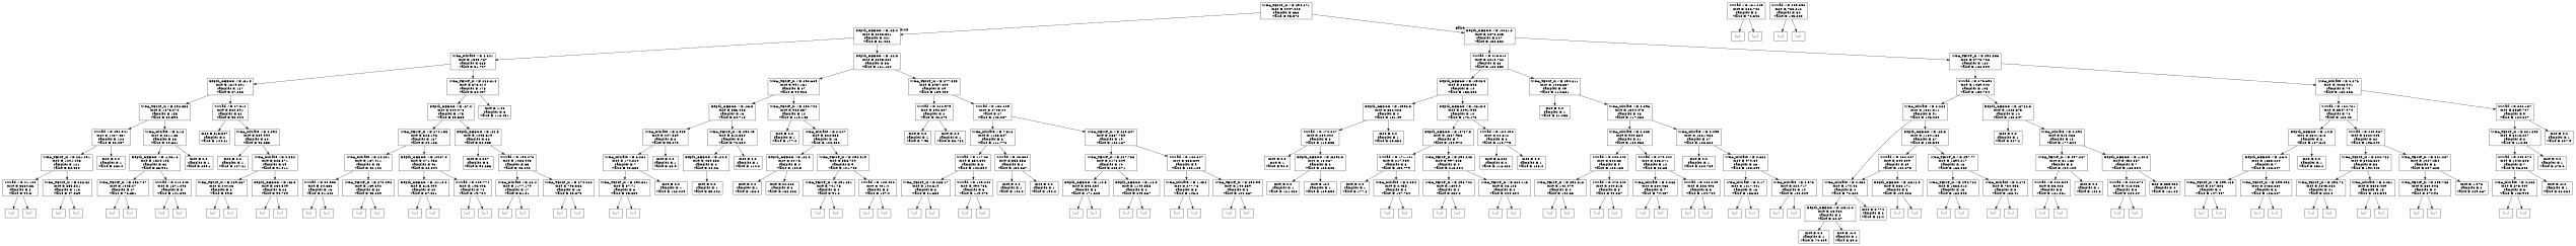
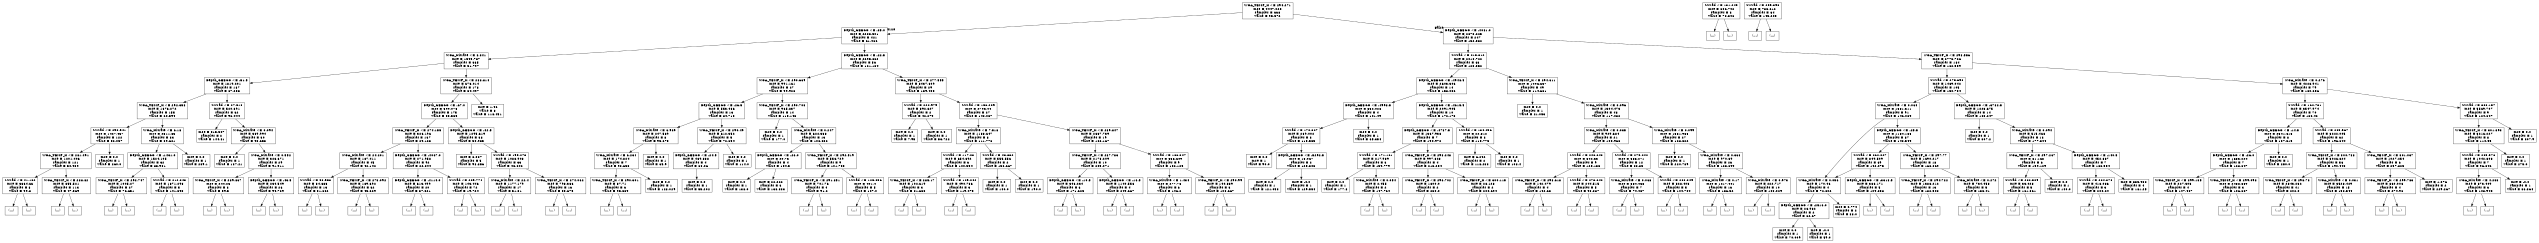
  digraph {
    node [shape=box]
    n1 [label="WOA_TEMP_K <= 294.271\nmse = 4447.023\nsamples = 668\nvalue = 95.572"]
    n2 [label="Depth_GEBCO <= -35.0\nmse = 2283.501\nsamples = 421\nvalue = 61.466"]
    n3 [label="Depth_GEBCO <= -4081.0\nmse = 2873.225\nsamples = 247\nvalue = 152.532"]
    n4 [label="WOA_Nitrate <= 8.341\nmse = 1545.787\nsamples = 365\nvalue = 51.797"]
    n5 [label="Depth_GEBCO <= -22.5\nmse = 2695.862\nsamples = 56\nvalue = 121.184"]
    n6 [label="SWrad <= 215.312\nmse = 2018.722\nsamples = 63\nvalue = 123.352"]
    n7 [label="WOA_TEMP_K <= 298.556\nmse = 2773.726\nsamples = 184\nvalue = 162.559"]
    n8 [label="Depth_GEBCO <= -51.5\nmse = 1819.201\nsamples = 187\nvalue = 67.233"]
    n9 [label="WOA_TEMP_K <= 288.814\nmse = 673.014\nsamples = 178\nvalue = 34.497"]
    n10 [label="WOA_TEMP_K <= 290.669\nmse = 991.161\nsamples = 27\nvalue = 99.928"]
    n11 [label="WOA_TEMP_K <= 277.555\nmse = 3437.809\nsamples = 29\nvalue = 139.403"]
    n12 [label="WOA_TEMP_K <= 292.358\nmse = 1876.272\nsamples = 155\nvalue = 60.594"]
    n13 [label="SWrad <= 27.518\nmse = 520.891\nsamples = 32\nvalue = 96.444"]
    n14 [label="Depth_GEBCO <= -67.0\nmse = 599.073\nsamples = 175\nvalue = 33.535"]
-   n15 [label="mse = 1.46\nsamples = 3\nvalue = 118.451"]
+   n15 [label="mse = 1.46\nvalue = 3\nvalue = 118.451"]
    n16 [label="SWrad <= 290.941\nmse = 1427.457\nsamples = 122\nvalue = 52.057"]
    n17 [label="WOA_Nitrate <= 6.18\nmse = 2311.85\nsamples = 33\nvalue = 89.621"]
    n18 [label="mse = 315.507\nsamples = 2\nvalue = 144.81"]
    n19 [label="WOA_Nitrate <= 0.094\nmse = 389.994\nsamples = 30\nvalue = 93.653"]
    n20 [label="WOA_TEMP_K <= 281.491\nmse = 1201.406\nsamples = 121\nvalue = 50.939"]
    n21 [label="mse = 0.0\nsamples = 1\nvalue = 260.0"]
    n22 [label="Depth_GEBCO <= -1431.0\nmse = 1524.105\nsamples = 32\nvalue = 83.981"]
    n23 [label="mse = 0.0\nsamples = 1\nvalue = 239.1"]
    n24 [label="SWrad <= 41.132\nmse = 3664.66\nsamples = 8\nvalue = 99.8"]
    n25 [label="WOA_TEMP_K <= 288.82\nmse = 855.521\nsamples = 113\nvalue = 47.569"]
    n26 [label="(...)"]
    n27 [label="(...)"]
    n28 [label="(...)"]
    n29 [label="(...)"]
    n30 [label="WOA_TEMP_K <= 292.747\nmse = 1005.27\nsamples = 27\nvalue = 76.651"]
    n31 [label="SWrad <= 212.343\nmse = 1871.298\nsamples = 5\nvalue = 141.393"]
    n32 [label="(...)"]
    n33 [label="(...)"]
    n34 [label="(...)"]
    n35 [label="(...)"]
    n36 [label="mse = 0.0\nsamples = 1\nvalue = 137.21"]
    n37 [label="WOA_Nitrate <= 0.552\nmse = 326.671\nsamples = 29\nvalue = 91.911"]
    n38 [label="WOA_TEMP_K <= 289.867\nmse = 244.25\nsamples = 3\nvalue = 59.5"]
    n39 [label="Depth_GEBCO <= -43.5\nmse = 234.549\nsamples = 26\nvalue = 94.729"]
    n40 [label="(...)"]
    n41 [label="(...)"]
    n42 [label="(...)"]
    n43 [label="(...)"]
    n44 [label="WOA_TEMP_K <= 274.155\nmse = 326.196\nsamples = 137\nvalue = 29.123"]
    n45 [label="Depth_GEBCO <= -42.5\nmse = 1295.619\nsamples = 38\nvalue = 50.935"]
    n46 [label="WOA_Nitrate <= 24.201\nmse = 187.411\nsamples = 45\nvalue = 42.142"]
    n47 [label="Depth_GEBCO <= -4067.0\nmse = 271.958\nsamples = 92\nvalue = 22.844"]
    n48 [label="mse = 8.087\nsamples = 5\nvalue = 98.856"]
    n49 [label="SWrad <= 195.273\nmse = 1088.903\nsamples = 33\nvalue = 43.642"]
    n50 [label="SWrad <= 58.958\nmse = 34.683\nsamples = 13\nvalue = 31.682"]
    n51 [label="WOA_TEMP_K <= 273.092\nmse = 189.692\nsamples = 32\nvalue = 45.629"]
    n52 [label="Depth_GEBCO <= -4114.0\nmse = 613.499\nsamples = 20\nvalue = 37.321"]
    n53 [label="SWrad <= 209.774\nmse = 143.446\nsamples = 72\nvalue = 19.724"]
    n54 [label="(...)"]
    n55 [label="(...)"]
    n56 [label="(...)"]
    n57 [label="(...)"]
    n58 [label="(...)"]
    n59 [label="(...)"]
    n60 [label="(...)"]
    n61 [label="(...)"]
    n62 [label="WOA_Nitrate <= 22.4\nmse = 1177.179\nsamples = 17\nvalue = 51.31"]
    n63 [label="WOA_TEMP_K <= 274.062\nmse = 798.366\nsamples = 16\nvalue = 33.675"]
    n64 [label="(...)"]
    n65 [label="(...)"]
    n66 [label="(...)"]
    n67 [label="(...)"]
    n68 [label="Depth_GEBCO <= -26.5\nmse = 553.486\nsamples = 13\nvalue = 84.713"]
    n69 [label="WOA_TEMP_K <= 290.703\nmse = 965.837\nsamples = 14\nvalue = 115.143"]
    n70 [label="SWrad <= 222.979\nmse = 392.827\nsamples = 2\nvalue = 42.279"]
-   n71 [label="SWrad <= 156.209\nmse = 2795.44\nvalue = 27\nvalue = 148.037"]
+   n71 [label="SWrad <= 156.209\nmse = 2795.44\nsamples = 27\nvalue = 148.037"]
    n72 [label="WOA_Nitrate <= 6.939\nmse = 247.589\nsamples = 8\nvalue = 95.675"]
    n73 [label="WOA_TEMP_K <= 290.49\nmse = 612.352\nsamples = 5\nvalue = 72.654"]
    n74 [label="mse = 0.0\nsamples = 1\nvalue = 177.0"]
    n75 [label="WOA_Nitrate <= 0.247\nmse = 622.338\nsamples = 13\nvalue = 108.632"]
    n76 [label="WOA_Nitrate <= 6.234\nmse = 174.824\nsamples = 7\nvalue = 98.653"]
    n77 [label="mse = 0.0\nsamples = 1\nvalue = 65.9"]
    n78 [label="Depth_GEBCO <= -24.5\nmse = 469.338\nsamples = 4\nvalue = 68.06"]
    n79 [label="mse = 0.0\nsamples = 1\nvalue = 114.0"]
    n80 [label="WOA_TEMP_K <= 290.301\nmse = 87.71\nsamples = 6\nvalue = 95.389"]
    n81 [label="mse = 0.0\nsamples = 1\nvalue = 128.029"]
    n82 [label="(...)"]
    n83 [label="(...)"]
    n84 [label="mse = 0.0\nsamples = 1\nvalue = 55.202"]
    n85 [label="SWrad <= 131.245\nmse = 606.742\nsamples = 3\nvalue = 78.346"]
    n86 [label="(...)"]
    n87 [label="(...)"]
    n88 [label="Depth_GEBCO <= -26.0\nmse = 20.75\nsamples = 4\nvalue = 134.5"]
    n89 [label="WOA_TEMP_K <= 292.519\nmse = 556.729\nsamples = 9\nvalue = 101.733"]
    n90 [label="mse = 0.0\nsamples = 1\nvalue = 138.0"]
    n91 [label="mse = 22.222\nsamples = 3\nvalue = 133.333"]
    n92 [label="WOA_TEMP_K <= 291.851\nmse = 701.76\nsamples = 4\nvalue = 91.2"]
    n93 [label="SWrad <= 125.056\nmse = 401.4\nsamples = 5\nvalue = 107.0"]
    n94 [label="(...)"]
    n95 [label="(...)"]
    n96 [label="(...)"]
    n97 [label="(...)"]
    n98 [label="mse = 0.0\nsamples = 1\nvalue = 7.95"]
    n99 [label="mse = 0.0\nsamples = 1\nvalue = 53.722"]
    n100 [label="WOA_Nitrate <= 7.518\nmse = 1138.647\nsamples = 8\nvalue = 111.776"]
    n101 [label="WOA_TEMP_K <= 289.847\nmse = 2637.739\nsamples = 19\nvalue = 166.167"]
    n102 [label="SWrad <= 117.08\nmse = 654.692\nsamples = 6\nvalue = 100.554"]
    n103 [label="SWrad <= 43.332\nmse = 555.556\nsamples = 2\nvalue = 156.667"]
    n104 [label="WOA_TEMP_K <= 287.783\nmse = 2178.209\nsamples = 10\nvalue = 205.071"]
    n105 [label="SWrad <= 186.347\nmse = 556.609\nsamples = 9\nvalue = 132.125"]
    n106 [label="WOA_TEMP_K <= 285.17\nmse = 102.619\nsamples = 3\nvalue = 81.633"]
    n107 [label="SWrad <= 129.042\nmse = 490.786\nsamples = 3\nvalue = 119.475"]
    n108 [label="mse = 0.0\nsamples = 1\nvalue = 140.0"]
    n109 [label="mse = 0.0\nsamples = 1\nvalue = 190.0"]
    n110 [label="(...)"]
    n111 [label="(...)"]
    n112 [label="(...)"]
    n113 [label="(...)"]
    n114 [label="Depth_GEBCO <= -10.5\nmse = 346.234\nsamples = 6\nvalue = 171.625"]
    n115 [label="Depth_GEBCO <= -16.5\nmse = 1140.556\nsamples = 4\nvalue = 249.667"]
    n116 [label="WOA_Nitrate <= 1.434\nmse = 277.76\nsamples = 6\nvalue = 146.2"]
    n117 [label="WOA_TEMP_K <= 290.99\nmse = 140.889\nsamples = 3\nvalue = 108.667"]
    n118 [label="(...)"]
    n119 [label="(...)"]
    n120 [label="(...)"]
    n121 [label="(...)"]
    n122 [label="(...)"]
    n123 [label="(...)"]
    n124 [label="(...)"]
    n125 [label="(...)"]
    n126 [label="Depth_GEBCO <= -4948.5\nmse = 2603.306\nsamples = 14\nvalue = 158.036"]
    n127 [label="WOA_TEMP_K <= 294.611\nmse = 1496.637\nsamples = 49\nvalue = 114.681"]
    n128 [label="SWrad <= 275.698\nmse = 1469.042\nsamples = 105\nvalue = 150.734"]
    n129 [label="WOA_Nitrate <= 0.276\nmse = 4228.941\nsamples = 79\nvalue = 180.656"]
    n130 [label="Depth_GEBCO <= -4998.5\nmse = 652.028\nsamples = 4\nvalue = 101.49"]
    n131 [label="Depth_GEBCO <= -4615.5\nmse = 2091.905\nsamples = 10\nvalue = 172.173"]
    n132 [label="mse = 0.0\nsamples = 1\nvalue = 21.053"]
    n133 [label="WOA_Nitrate <= 0.096\nmse = 1304.473\nsamples = 48\nvalue = 117.082"]
    n134 [label="SWrad <= 170.327\nmse = 289.002\nsamples = 3\nvalue = 113.535"]
    n135 [label="mse = 0.0\nsamples = 1\nvalue = 65.354"]
    n136 [label="Depth_GEBCO <= -4787.5\nmse = 1367.938\nsamples = 7\nvalue = 190.972"]
    n137 [label="SWrad <= 134.456\nmse = 22.812\nsamples = 3\nvalue = 115.775"]
    n138 [label="mse = 0.0\nmse = 1\nvalue = 90.0"]
    n139 [label="Depth_GEBCO <= -5292.5\nmse = 18.067\nsamples = 2\nvalue = 125.303"]
    n140 [label="mse = 0.0\nsamples = 1\nvalue = 121.053"]
    n141 [label="mse = -0.0\nsamples = 1\nvalue = 129.554"]
    n142 [label="SWrad <= 171.161\nmse = 217.989\nsamples = 3\nvalue = 159.779"]
    n143 [label="WOA_TEMP_K <= 298.248\nmse = 997.823\nsamples = 4\nvalue = 213.254"]
    n144 [label="mse = 6.242\nsamples = 2\nvalue = 118.233"]
    n145 [label="mse = 0.0\nsamples = 1\nvalue = 108.4"]
    n146 [label="mse = 0.0\nsamples = 1\nvalue = 177.8"]
    n147 [label="WOA_Nitrate <= 0.054\nmse = 2.455\nsamples = 2\nvalue = 147.764"]
    n148 [label="WOA_TEMP_K <= 296.702\nmse = 1800.0\nsamples = 2\nvalue = 230.0"]
    n149 [label="WOA_TEMP_K <= 300.115\nmse = 28.123\nsamples = 2\nvalue = 200.694"]
    n150 [label="(...)"]
    n151 [label="(...)"]
    n152 [label="(...)"]
    n153 [label="(...)"]
    n154 [label="(...)"]
    n155 [label="(...)"]
    n156 [label="WOA_Nitrate <= 0.035\nmse = 929.684\nsamples = 21\nvalue = 103.968"]
    n157 [label="WOA_Nitrate <= 0.099\nmse = 1351.968\nsamples = 27\nvalue = 128.322"]
    n158 [label="SWrad <= 248.648\nmse = 642.53\nsamples = 9\nvalue = 125.133"]
    n159 [label="SWrad <= 275.242\nmse = 586.271\nsamples = 12\nvalue = 88.85"]
    n160 [label="mse = 0.0\nsamples = 1\nvalue = 220.789"]
    n161 [label="WOA_Nitrate <= 0.366\nmse = 970.69\nsamples = 26\nvalue = 123.699"]
    n162 [label="WOA_TEMP_K <= 298.618\nmse = 142.479\nsamples = 4\nvalue = 142.63"]
    n163 [label="SWrad <= 273.642\nmse = 244.515\nsamples = 5\nvalue = 98.887"]
    n164 [label="WOA_Nitrate <= 0.068\nmse = 384.458\nsamples = 7\nvalue = 74.437"]
    n165 [label="SWrad <= 288.349\nmse = 328.403\nsamples = 5\nvalue = 104.704"]
    n166 [label="(...)"]
    n167 [label="(...)"]
    n168 [label="(...)"]
    n169 [label="(...)"]
    n170 [label="(...)"]
    n171 [label="(...)"]
    n172 [label="(...)"]
    n173 [label="(...)"]
    n174 [label="WOA_Nitrate <= 0.17\nmse = 1217.401\nsamples = 16\nvalue = 136.52"]
    n175 [label="WOA_Nitrate <= 0.973\nmse = 222.717\nsamples = 10\nvalue = 108.029"]
    n176 [label="(...)"]
    n177 [label="(...)"]
    n178 [label="(...)"]
    n179 [label="(...)"]
    n180 [label="WOA_Nitrate <= 0.064\nmse = 1331.511\nsamples = 91\nvalue = 146.089"]
    n181 [label="Depth_GEBCO <= -3782.5\nmse = 1223.675\nsamples = 14\nvalue = 183.247"]
    n182 [label="SWrad <= 162.731\nmse = 3547.974\nsamples = 70\nvalue = 188.42"]
    n183 [label="SWrad <= 308.157\nmse = 5569.707\nsamples = 9\nvalue = 124.647"]
    n184 [label="WOA_Nitrate <= 0.056\nmse = 170.46\nsamples = 4\nvalue = 72.802"]
    n185 [label="Depth_GEBCO <= -25.5\nmse = 1184.186\nsamples = 87\nvalue = 148.549"]
    n186 [label="mse = 0.0\nsamples = 1\nvalue = 307.2"]
    n187 [label="WOA_Nitrate <= 0.094\nmse = 515.468\nsamples = 13\nvalue = 177.344"]
    n188 [label="Depth_GEBCO <= -2516.0\nmse = 26.932\nsamples = 2\nvalue = 62.67"]
    n189 [label="mse = 0.774\nsamples = 2\nvalue = 88.0"]
    n190 [label="SWrad <= 262.027\nmse = 849.509\nsamples = 69\nvalue = 142.075"]
    n191 [label="WOA_TEMP_K <= 297.77\nmse = 1690.217\nsamples = 18\nvalue = 168.869"]
    n192 [label="mse = 0.0\nsamples = 1\nvalue = 70.009"]
    n193 [label="mse = -0.0\nsamples = 1\nvalue = 59.0"]
    n194 [label="Depth_GEBCO <= -3318.5\nmse = 388.171\nsamples = 5\nvalue = 109.838"]
    n195 [label="WOA_TEMP_K <= 294.722\nmse = 1388.212\nsamples = 13\nvalue = 182.508"]
    n196 [label="WOA_Nitrate <= 0.272\nmse = 734.453\nsamples = 5\nvalue = 133.41"]
    n197 [label="SWrad <= 259.393\nmse = 783.612\nsamples = 64\nvalue = 145.205"]
    n198 [label="(...)"]
    n199 [label="(...)"]
    n200 [label="(...)"]
    n201 [label="(...)"]
    n202 [label="(...)"]
    n203 [label="(...)"]
    n204 [label="(...)"]
    n205 [label="(...)"]
    n206 [label="WOA_TEMP_K <= 297.267\nmse = 81.168\nsamples = 6\nvalue = 159.129"]
    n207 [label="Depth_GEBCO <= -140.5\nmse = 452.887\nsamples = 7\nvalue = 188.554"]
    n208 [label="SWrad <= 282.509\nmse = 33.023\nsamples = 5\nvalue = 161.861"]
    n209 [label="mse = 0.0\nsamples = 1\nvalue = 140.0"]
    n210 [label="SWrad <= 284.878\nmse = 418.086\nsamples = 3\nvalue = 200.24"]
    n211 [label="mse = 335.938\nsamples = 4\nvalue = 181.25"]
    n212 [label="(...)"]
    n213 [label="(...)"]
    n214 [label="(...)"]
    n215 [label="(...)"]
    n216 [label="Depth_GEBCO <= -14.5\nmse = 2541.613\nsamples = 8\nvalue = 137.315"]
    n217 [label="SWrad <= 285.967\nmse = 3222.005\nsamples = 62\nvalue = 196.644"]
    n218 [label="WOA_TEMP_K <= 301.393\nmse = 3216.227\nsamples = 8\nvalue = 110.55"]
    n219 [label="mse = 0.0\nsamples = 1\nvalue = 307.9"]
    n220 [label="Depth_GEBCO <= -26.0\nmse = 1685.224\nsamples = 7\nvalue = 128.647"]
    n221 [label="mse = 0.0\nsamples = 1\nvalue = 250.0"]
    n222 [label="WOA_TEMP_K <= 300.788\nmse = 3026.824\nsamples = 56\nvalue = 190.448"]
    n223 [label="WOA_TEMP_K <= 301.037\nmse = 1027.254\nsamples = 6\nvalue = 257.825"]
    n224 [label="WOA_TEMP_K <= 299.135\nmse = 227.303\nsamples = 4\nvalue = 147.487"]
    n225 [label="WOA_TEMP_K <= 299.098\nmse = 2488.889\nsamples = 3\nvalue = 106.667"]
    n226 [label="(...)"]
    n227 [label="(...)"]
    n228 [label="(...)"]
    n229 [label="(...)"]
    n230 [label="WOA_TEMP_K <= 298.73\nmse = 2343.232\nsamples = 41\nvalue = 202.0"]
    n231 [label="WOA_Nitrate <= 0.031\nmse = 3528.429\nsamples = 15\nvalue = 158.544"]
    n232 [label="WOA_TEMP_K <= 299.783\nmse = 860.006\nsamples = 4\nvalue = 274.96"]
    n233 [label="mse = 1.076\nsamples = 2\nvalue = 229.267"]
    n234 [label="(...)"]
    n235 [label="(...)"]
    n236 [label="(...)"]
    n237 [label="(...)"]
    n238 [label="(...)"]
    n239 [label="(...)"]
    n240 [label="SWrad <= 285.576\nmse = 1042.803\nsamples = 7\nvalue = 96.846"]
    n241 [label="mse = 0.0\nsamples = 1\nvalue = 275.0"]
    n242 [label="WOA_Nitrate <= 4.233\nmse = 373.409\nsamples = 6\nvalue = 108.943"]
    n243 [label="mse = -0.0\nsamples = 1\nvalue = 36.364"]
    n244 [label="(...)"]
    n245 [label="(...)"]
    n1 -> n2 [headlabel=True labelangle=45 labeldistance=2.5]
    n1 -> n3 [headlabel=False labelangle=-45 labeldistance=2.5]
    n2 -> n4
    n2 -> n5
    n3 -> n6
    n3 -> n7
    n4 -> n8
    n4 -> n9
    n5 -> n10
    n5 -> n11
    n6 -> n126
    n6 -> n127
    n7 -> n128
    n7 -> n129
    n8 -> n12
    n8 -> n13
    n9 -> n14
    n9 -> n15
    n10 -> n68
    n10 -> n69
    n11 -> n70
    n11 -> n71
    n12 -> n16
    n12 -> n17
    n13 -> n18
    n13 -> n19
    n14 -> n44
    n14 -> n45
    n16 -> n20
    n16 -> n21
    n17 -> n22
    n17 -> n23
    n19 -> n36
    n19 -> n37
    n20 -> n24
    n20 -> n25
    n22 -> n30
    n22 -> n31
    n24 -> n26
    n24 -> n27
    n25 -> n28
    n25 -> n29
    n30 -> n32
    n30 -> n33
    n31 -> n34
    n31 -> n35
    n37 -> n38
    n37 -> n39
    n38 -> n40
    n38 -> n41
    n39 -> n42
    n39 -> n43
    n44 -> n46
    n44 -> n47
    n45 -> n48
    n45 -> n49
    n46 -> n50
    n46 -> n51
    n47 -> n52
    n47 -> n53
    n49 -> n62
    n49 -> n63
    n50 -> n54
    n50 -> n55
    n51 -> n56
    n51 -> n57
    n52 -> n58
    n52 -> n59
    n53 -> n60
    n53 -> n61
    n62 -> n64
    n62 -> n65
    n63 -> n66
    n63 -> n67
    n68 -> n72
    n68 -> n73
    n69 -> n74
    n69 -> n75
    n70 -> n98
    n70 -> n99
    n71 -> n100
    n71 -> n101
    n72 -> n76
    n72 -> n77
    n73 -> n78
    n73 -> n79
    n75 -> n88
    n75 -> n89
    n76 -> n80
    n76 -> n81
    n78 -> n84
    n80 -> n82
    n80 -> n83
    n85 -> n86
    n85 -> n87
    n88 -> n90
    n88 -> n91
    n89 -> n92
    n89 -> n93
    n92 -> n94
    n92 -> n95
    n93 -> n96
    n93 -> n97
    n100 -> n102
    n100 -> n103
    n101 -> n104
    n101 -> n105
    n102 -> n106
    n102 -> n107
    n103 -> n108
    n103 -> n109
    n104 -> n114
    n104 -> n115
    n105 -> n116
    n105 -> n117
    n106 -> n110
    n106 -> n111
    n107 -> n112
    n107 -> n113
    n114 -> n118
    n114 -> n119
    n115 -> n120
    n115 -> n121
    n116 -> n122
    n116 -> n123
    n117 -> n124
    n117 -> n125
    n126 -> n130
    n126 -> n131
    n127 -> n132
    n127 -> n133
    n128 -> n180
    n128 -> n181
    n129 -> n182
    n129 -> n183
    n130 -> n134
    n130 -> n135
    n131 -> n136
    n131 -> n137
    n133 -> n156
    n133 -> n157
    n134 -> n138
    n134 -> n139
    n136 -> n142
    n136 -> n143
    n137 -> n144
    n137 -> n145
    n139 -> n140
    n139 -> n141
    n142 -> n146
    n142 -> n147
    n143 -> n148
    n143 -> n149
    n147 -> n150
    n147 -> n151
    n148 -> n152
    n148 -> n153
    n149 -> n154
    n149 -> n155
    n156 -> n158
    n156 -> n159
    n157 -> n160
    n157 -> n161
    n158 -> n162
    n158 -> n163
    n159 -> n164
    n159 -> n165
    n161 -> n174
    n161 -> n175
    n162 -> n166
    n162 -> n167
    n163 -> n168
    n163 -> n169
    n164 -> n170
    n164 -> n171
    n165 -> n172
    n165 -> n173
    n174 -> n176
    n174 -> n177
    n175 -> n178
    n175 -> n179
    n180 -> n184
    n180 -> n185
    n181 -> n186
    n181 -> n187
    n182 -> n216
    n182 -> n217
    n183 -> n218
    n183 -> n219
    n184 -> n188
    n184 -> n189
    n185 -> n190
    n185 -> n191
    n187 -> n206
    n187 -> n207
    n188 -> n192
    n188 -> n193
    n190 -> n184
    n190 -> n194
    n191 -> n195
    n191 -> n196
    n194 -> n200
    n194 -> n201
    n195 -> n202
    n195 -> n203
    n196 -> n204
    n196 -> n205
    n197 -> n198
    n197 -> n199
    n206 -> n208
    n206 -> n209
    n207 -> n210
    n207 -> n211
    n208 -> n212
    n208 -> n213
    n210 -> n214
    n210 -> n215
    n216 -> n220
    n216 -> n221
    n217 -> n222
    n217 -> n223
    n218 -> n240
    n218 -> n241
    n220 -> n224
    n220 -> n225
    n222 -> n230
    n222 -> n231
    n223 -> n232
    n223 -> n233
    n224 -> n226
    n224 -> n227
    n225 -> n228
    n225 -> n229
    n230 -> n234
    n230 -> n235
    n231 -> n236
    n231 -> n237
    n232 -> n238
    n232 -> n239
    n240 -> n242
    n240 -> n243
    n242 -> n244
    n242 -> n245
  }
